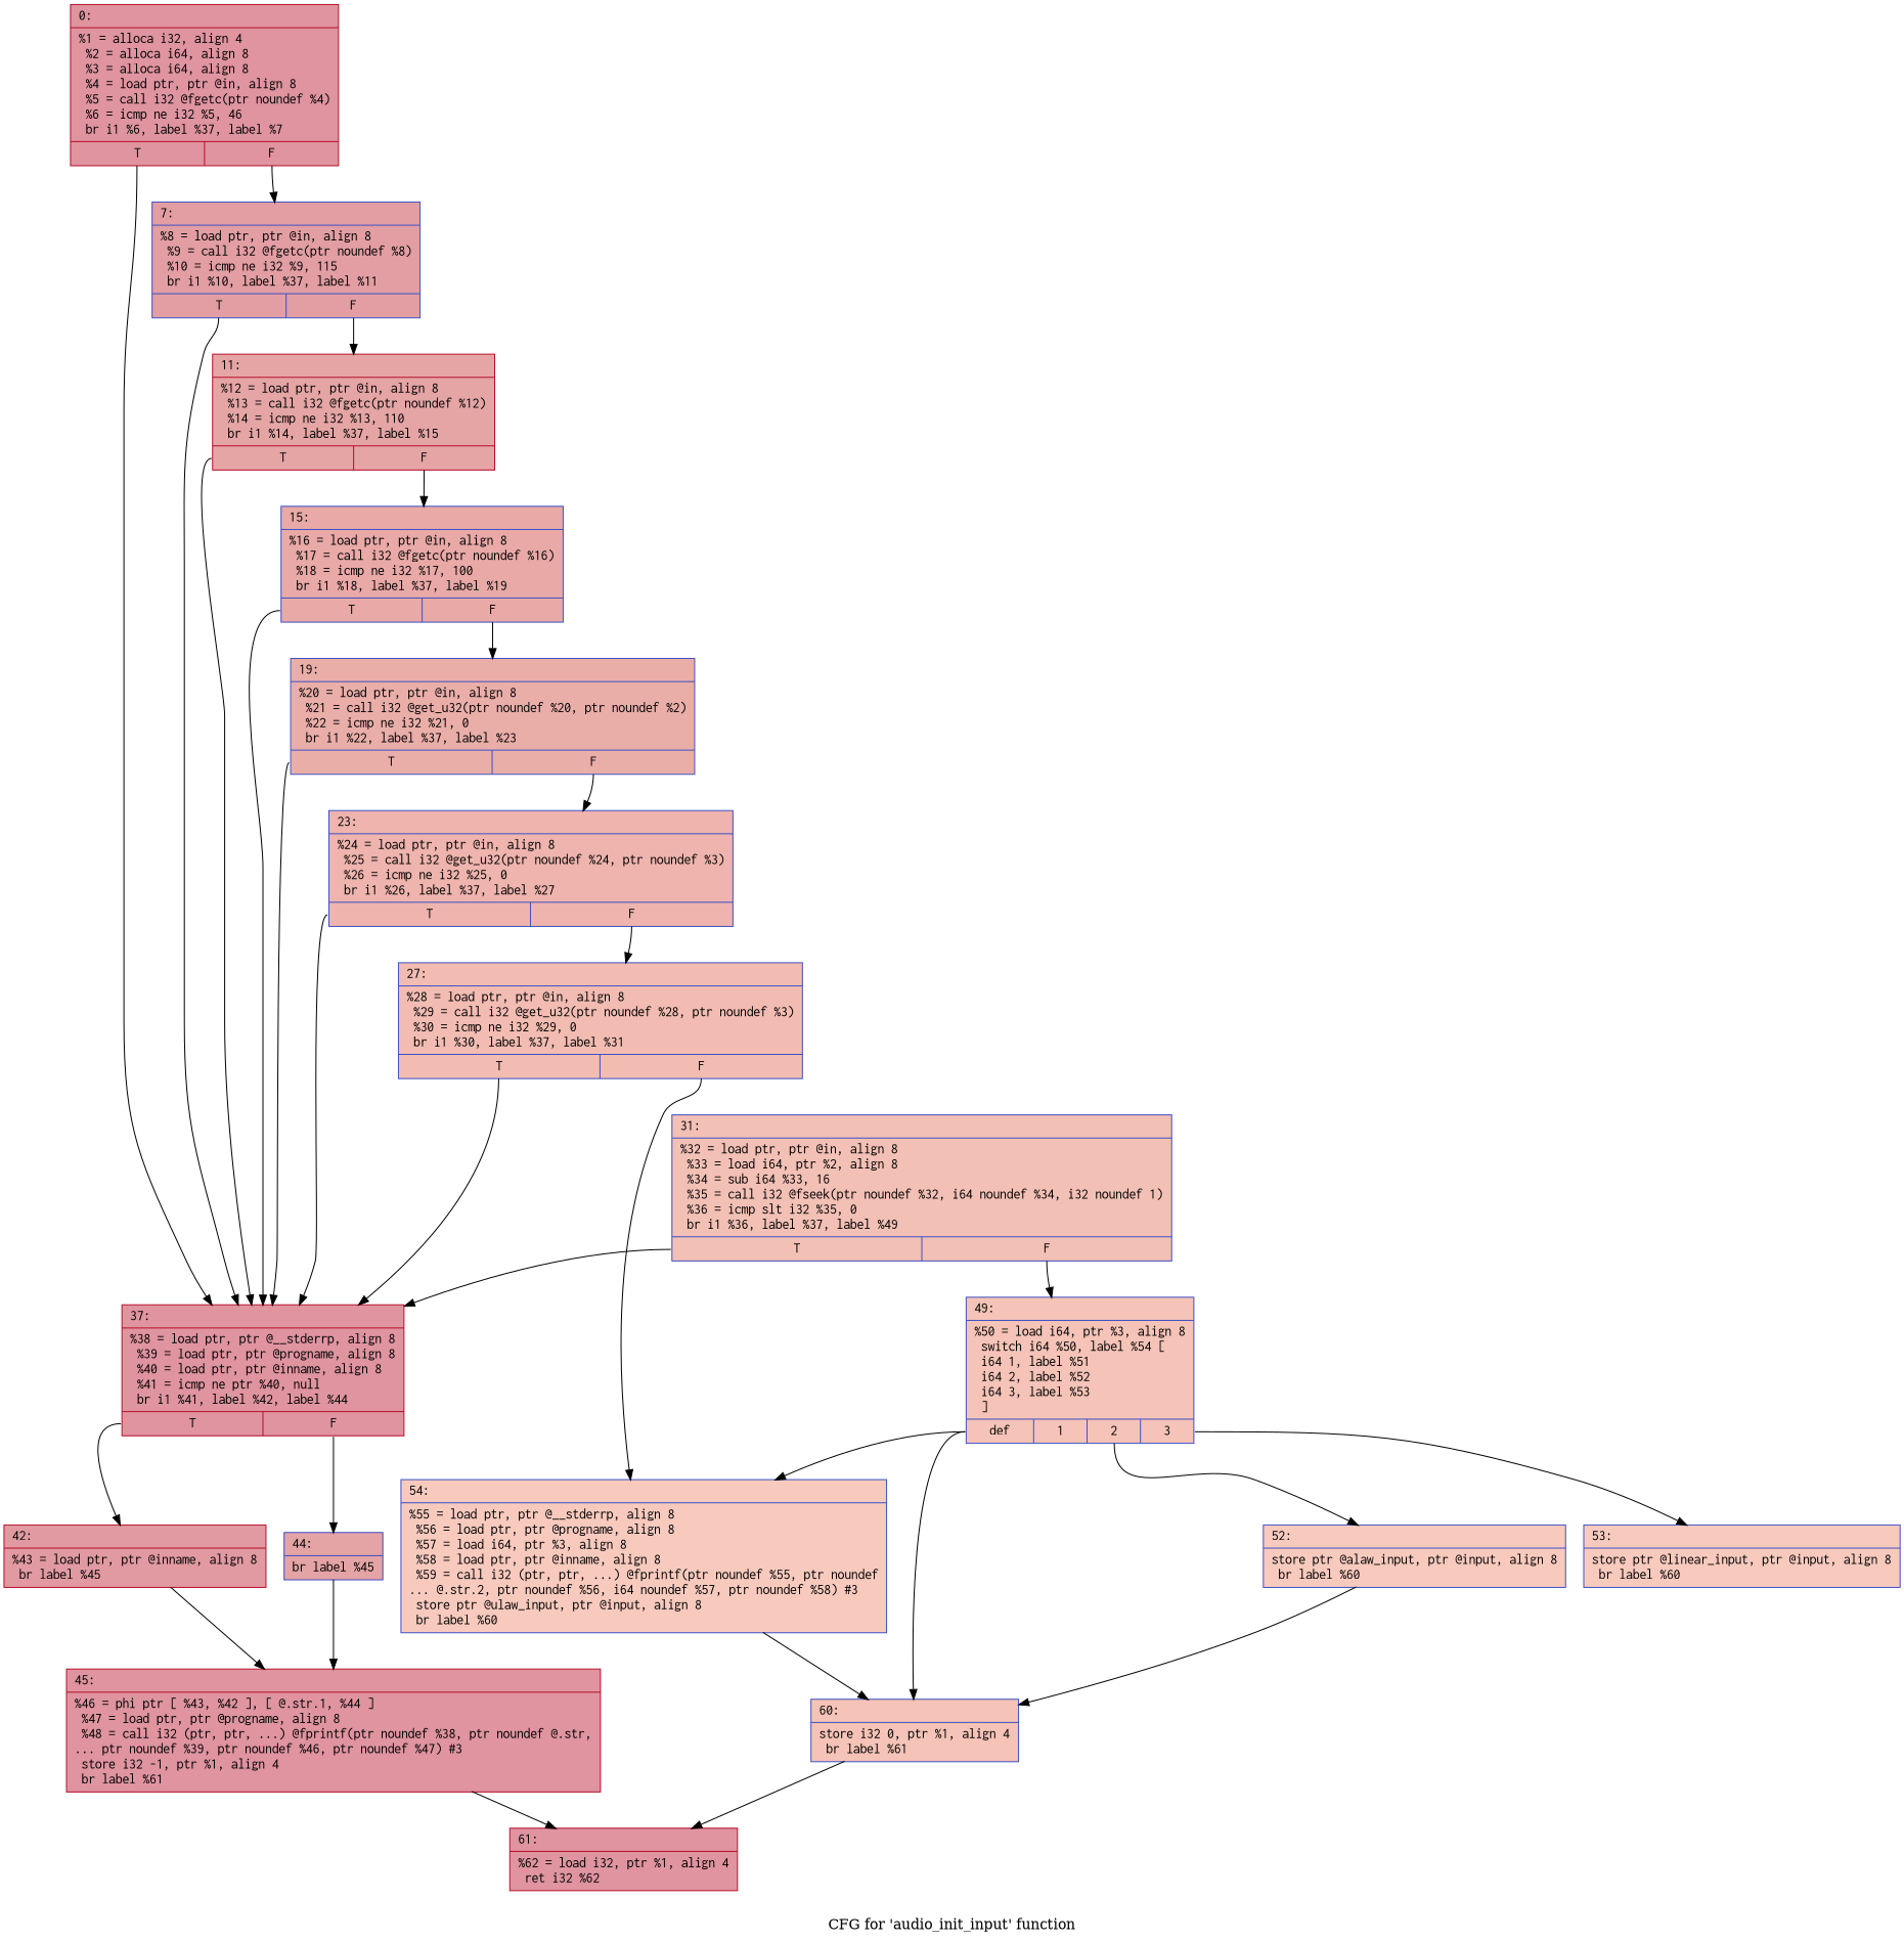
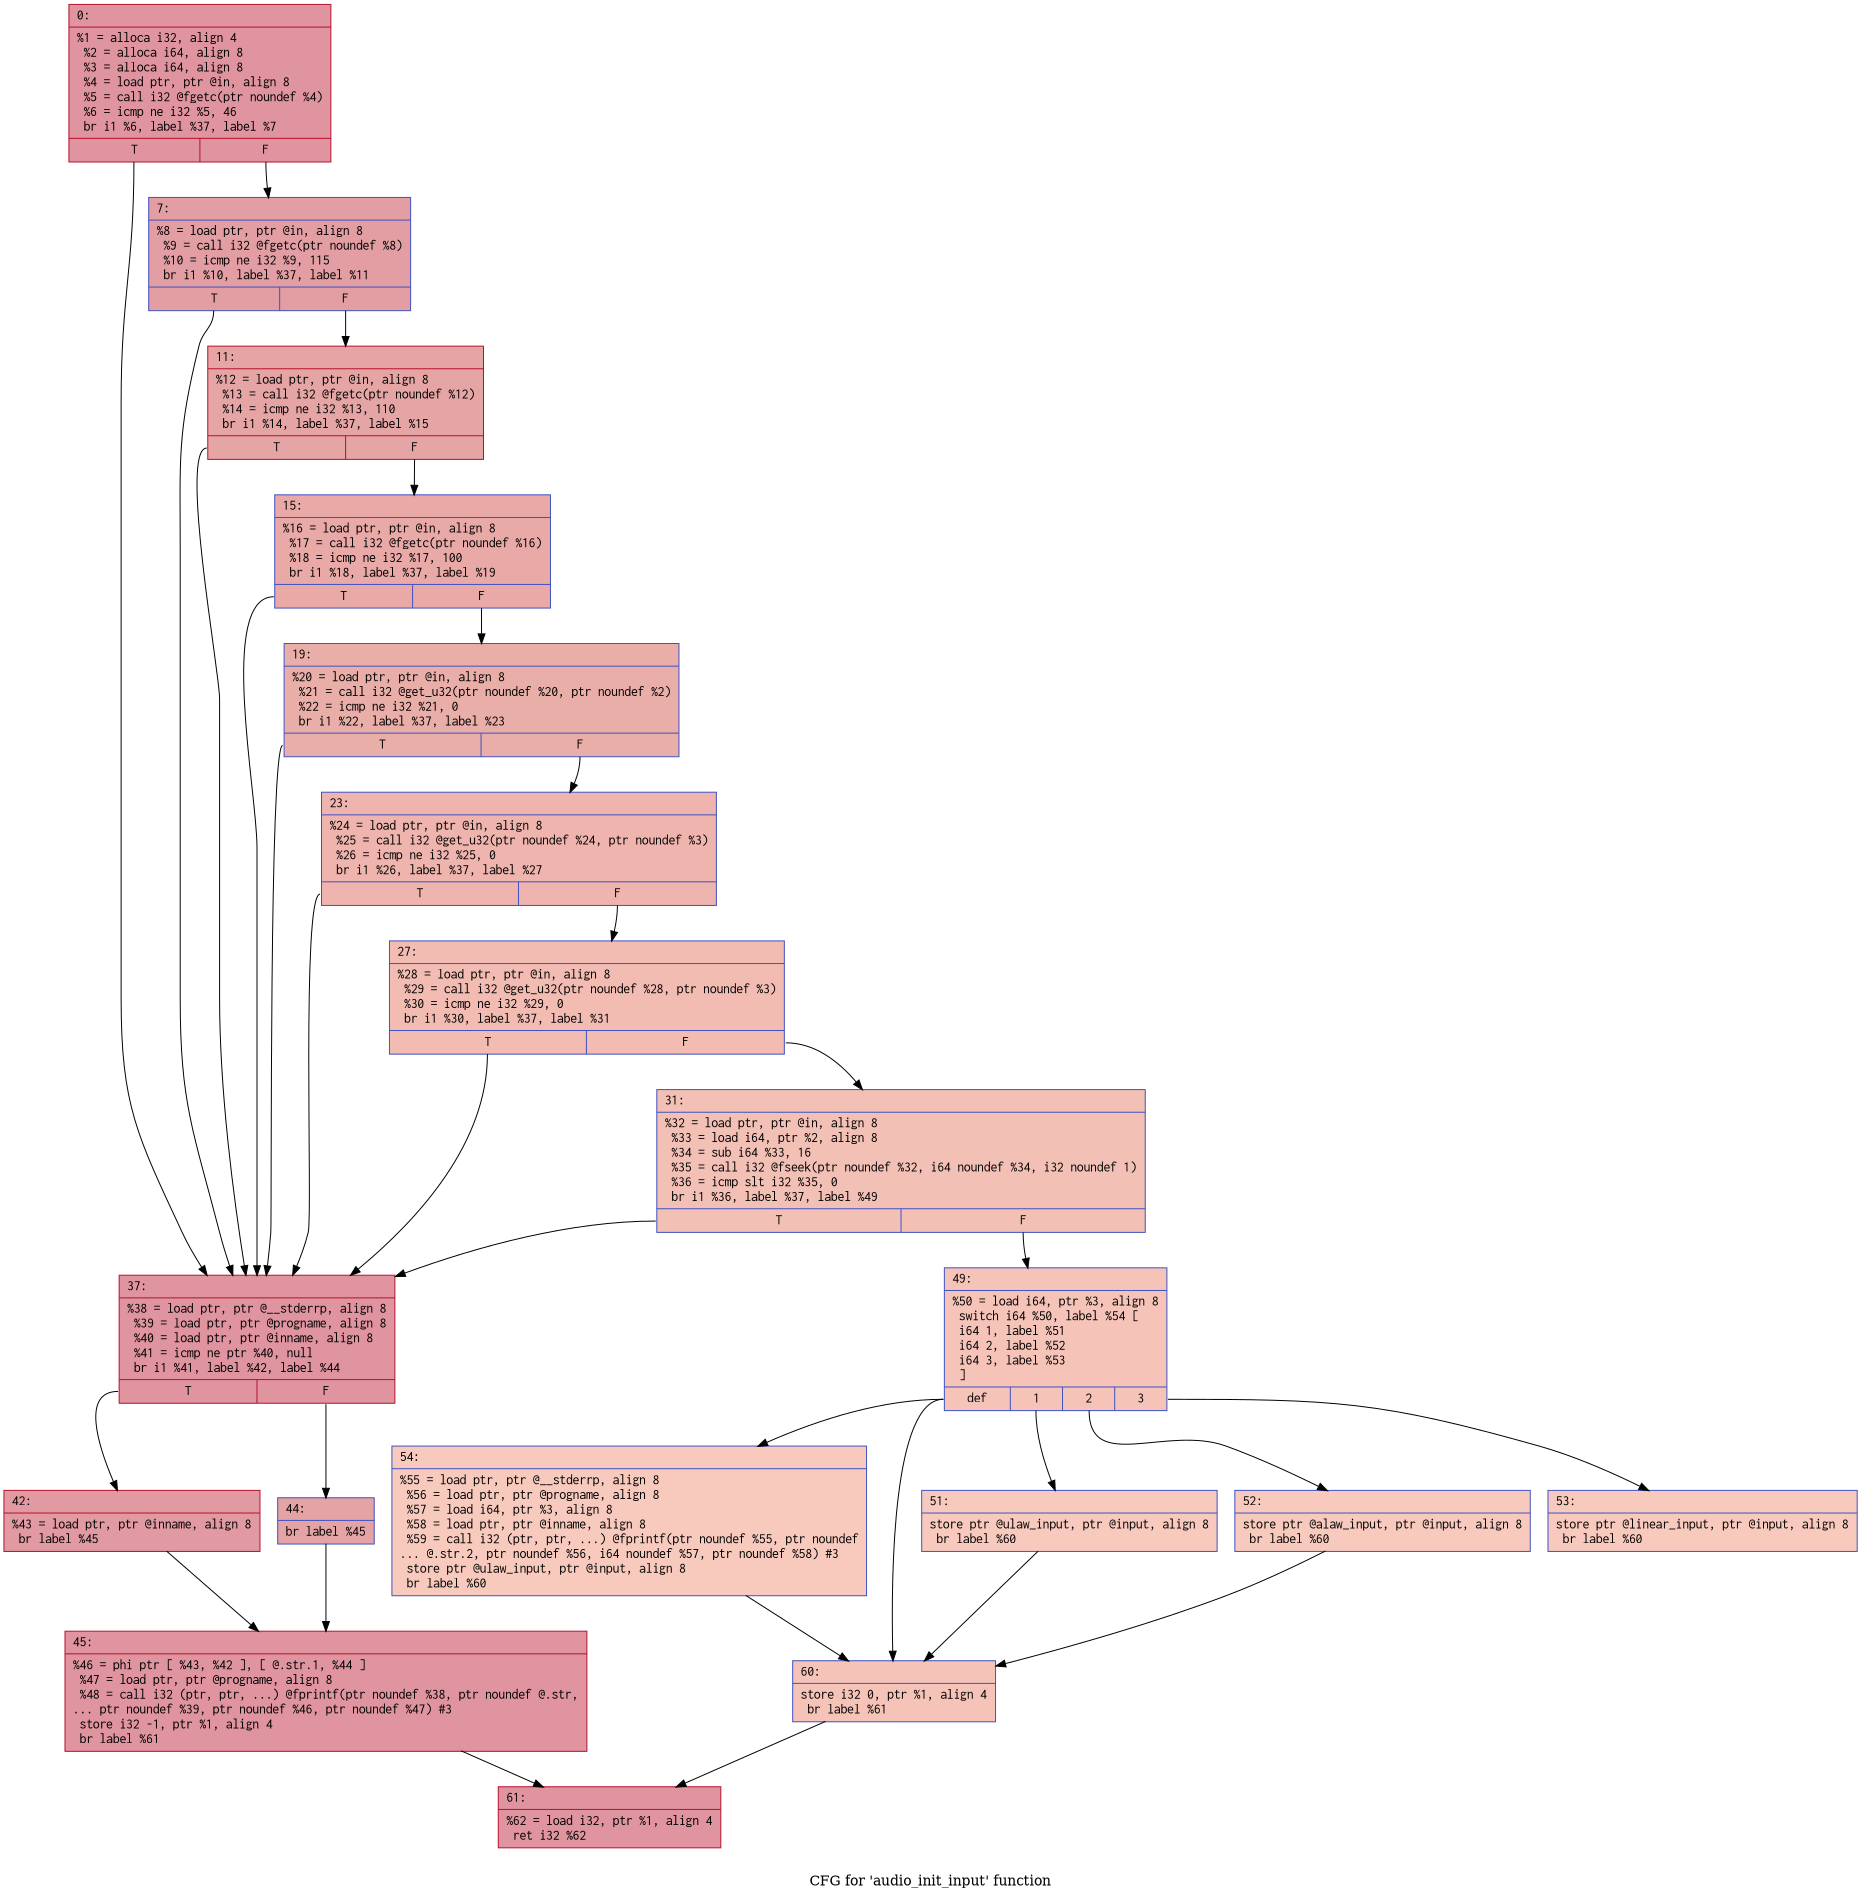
  digraph {
    label="CFG for 'audio_init_input' function"
    node [color="#3d50c3ff" fillcolor="#b70d2870" fontname=Courier shape=record style=filled]
    edge [tailport=s0]
    n1 [color="#b70d28ff" label="{0:\l|  %1 = alloca i32, align 4\l  %2 = alloca i64, align 8\l  %3 = alloca i64, align 8\l  %4 = load ptr, ptr @in, align 8\l  %5 = call i32 @fgetc(ptr noundef %4)\l  %6 = icmp ne i32 %5, 46\l  br i1 %6, label %37, label %7\l|{<s0>T|<s1>F}}"]
    n2 [color="#b70d28ff" label="{37:\l|  %38 = load ptr, ptr @__stderrp, align 8\l  %39 = load ptr, ptr @progname, align 8\l  %40 = load ptr, ptr @inname, align 8\l  %41 = icmp ne ptr %40, null\l  br i1 %41, label %42, label %44\l|{<s0>T|<s1>F}}"]
    n3 [fillcolor="#be242e70" label="{7:\l|  %8 = load ptr, ptr @in, align 8\l  %9 = call i32 @fgetc(ptr noundef %8)\l  %10 = icmp ne i32 %9, 115\l  br i1 %10, label %37, label %11\l|{<s0>T|<s1>F}}"]
    n4 [color="#b70d28ff" fillcolor="#bb1b2c70" label="{42:\l|  %43 = load ptr, ptr @inname, align 8\l  br label %45\l}"]
    n5 [fillcolor="#c32e3170" label="{44:\l|  br label %45\l}"]
    n6 [color="#b70d28ff" fillcolor="#c5333470" label="{11:\l|  %12 = load ptr, ptr @in, align 8\l  %13 = call i32 @fgetc(ptr noundef %12)\l  %14 = icmp ne i32 %13, 110\l  br i1 %14, label %37, label %15\l|{<s0>T|<s1>F}}"]
    n7 [color="#b70d28ff" label="{45:\l|  %46 = phi ptr [ %43, %42 ], [ @.str.1, %44 ]\l  %47 = load ptr, ptr @progname, align 8\l  %48 = call i32 (ptr, ptr, ...) @fprintf(ptr noundef %38, ptr noundef @.str,\l... ptr noundef %39, ptr noundef %46, ptr noundef %47) #3\l  store i32 -1, ptr %1, align 4\l  br label %61\l}"]
    n8 [fillcolor="#ca3b3770" label="{15:\l|  %16 = load ptr, ptr @in, align 8\l  %17 = call i32 @fgetc(ptr noundef %16)\l  %18 = icmp ne i32 %17, 100\l  br i1 %18, label %37, label %19\l|{<s0>T|<s1>F}}"]
    n9 [fillcolor="#d0473d70" label="{19:\l|  %20 = load ptr, ptr @in, align 8\l  %21 = call i32 @get_u32(ptr noundef %20, ptr noundef %2)\l  %22 = icmp ne i32 %21, 0\l  br i1 %22, label %37, label %23\l|{<s0>T|<s1>F}}"]
    n10 [fillcolor="#d8564670" label="{23:\l|  %24 = load ptr, ptr @in, align 8\l  %25 = call i32 @get_u32(ptr noundef %24, ptr noundef %3)\l  %26 = icmp ne i32 %25, 0\l  br i1 %26, label %37, label %27\l|{<s0>T|<s1>F}}"]
    n11 [fillcolor="#e1675170" label="{27:\l|  %28 = load ptr, ptr @in, align 8\l  %29 = call i32 @get_u32(ptr noundef %28, ptr noundef %3)\l  %30 = icmp ne i32 %29, 0\l  br i1 %30, label %37, label %31\l|{<s0>T|<s1>F}}"]
    n12 [fillcolor="#e5705870" label="{31:\l|  %32 = load ptr, ptr @in, align 8\l  %33 = load i64, ptr %2, align 8\l  %34 = sub i64 %33, 16\l  %35 = call i32 @fseek(ptr noundef %32, i64 noundef %34, i32 noundef 1)\l  %36 = icmp slt i32 %35, 0\l  br i1 %36, label %37, label %49\l|{<s0>T|<s1>F}}"]
    n13 [fillcolor="#e8765c70" label="{49:\l|  %50 = load i64, ptr %3, align 8\l  switch i64 %50, label %54 [\l    i64 1, label %51\l    i64 2, label %52\l    i64 3, label %53\l  ]\l|{<s0>def|<s1>1|<s2>2|<s3>3}}"]
    n14 [fillcolor="#ef886b70" label="{54:\l|  %55 = load ptr, ptr @__stderrp, align 8\l  %56 = load ptr, ptr @progname, align 8\l  %57 = load i64, ptr %3, align 8\l  %58 = load ptr, ptr @inname, align 8\l  %59 = call i32 (ptr, ptr, ...) @fprintf(ptr noundef %55, ptr noundef\l... @.str.2, ptr noundef %56, i64 noundef %57, ptr noundef %58) #3\l  store ptr @ulaw_input, ptr @input, align 8\l  br label %60\l}"]
+   n15 [fillcolor="#ef886b70" label="{51:\l|  store ptr @ulaw_input, ptr @input, align 8\l  br label %60\l}"]
    n16 [fillcolor="#ef886b70" label="{52:\l|  store ptr @alaw_input, ptr @input, align 8\l  br label %60\l}"]
    n17 [fillcolor="#ef886b70" label="{53:\l|  store ptr @linear_input, ptr @input, align 8\l  br label %60\l}"]
    n18 [fillcolor="#e8765c70" label="{60:\l|  store i32 0, ptr %1, align 4\l  br label %61\l}"]
    n19 [color="#b70d28ff" label="{61:\l|  %62 = load i32, ptr %1, align 4\l  ret i32 %62\l}"]
    n1 -> n2
    n1 -> n3 [tailport=s1]
    n2 -> n4
    n2 -> n5 [tailport=s1]
    n3 -> n2
    n3 -> n6 [tailport=s1]
    n4 -> n7
    n5 -> n7
    n6 -> n2
    n6 -> n8 [tailport=s1]
    n7 -> n19
    n8 -> n2
    n8 -> n9 [tailport=s1]
    n9 -> n2
    n9 -> n10 [tailport=s1]
    n10 -> n2
    n10 -> n11 [tailport=s1]
    n11 -> n2
-   n11 -> n14 [tailport=s1]
+   n11 -> n12 [tailport=s1]
    n12 -> n2
    n12 -> n13 [tailport=s1]
    n13 -> n14
+   n13 -> n15 [tailport=s1]
    n13 -> n16 [tailport=s2]
    n13 -> n17 [tailport=s3]
    n13 -> n18
    n14 -> n18
+   n15 -> n18
    n16 -> n18
    n18 -> n19
  }
